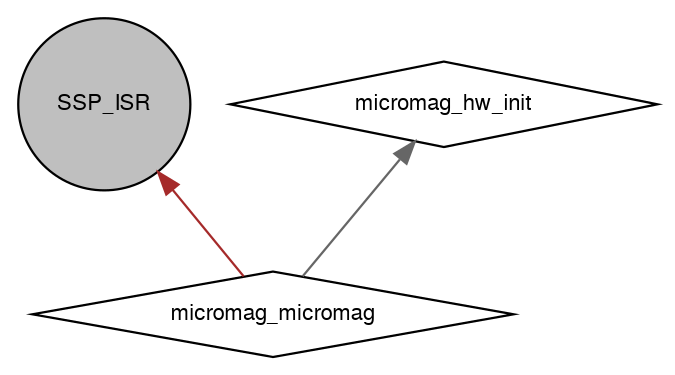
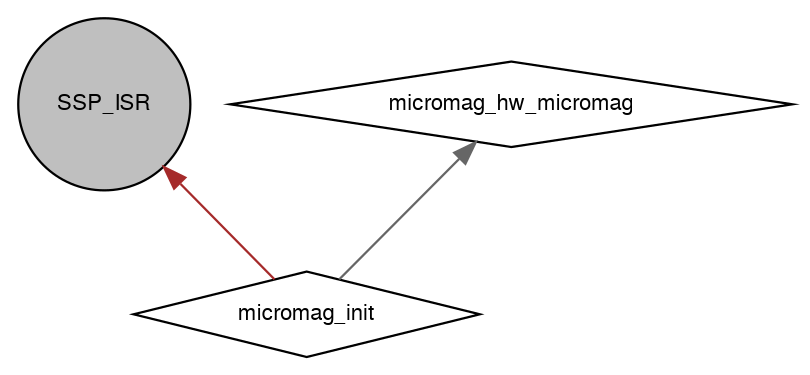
  digraph {
    rankdir=TB
    node [color=black fillcolor=white fontname=FreeSans fontsize=10 shape=diamond style=filled]
    edge [dir=back fontname=FreeSans fontsize=10 labelfontname=FreeSans labelfontsize=10 style=solid]
    n1 [fillcolor=grey75 fontcolor=black height=0.2 label=SSP_ISR shape=circle width=0.4]
-   n2 [height=0.2 label=micromag_micromag width=0.4]
-   n3 [height=0.2 label=micromag_hw_init width=0.4]
+   n2 [height=0.2 label=micromag_init width=0.4]
+   n3 [height=0.2 label=micromag_hw_micromag width=0.4]
    n1 -> n2 [color=brown]
    n3 -> n2 [color=gray40]
  }
